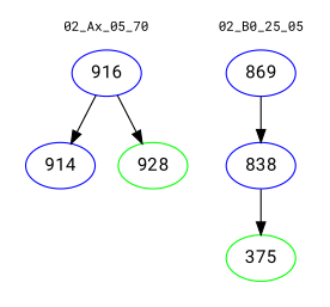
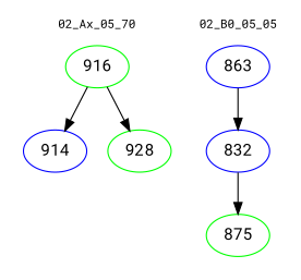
  digraph {
    fontname="Roboto Mono"
    node [color=blue fontname="Roboto Mono"]
    edge [color=black fontname="Roboto Mono"]
-   n1 [label=916]
+   n1 [color=green label=916]
    n2 [label=914]
    n3 [color=green label=928]
-   n4 [label=869]
-   n5 [label=838]
-   n6 [color=green label=375]
+   n4 [label=863]
+   n5 [label=832]
+   n6 [color=green label=875]
    subgraph cluster_1 {
      color=white
      fontsize=10
      label="02_Ax_05_70"
      n1
      n2
      n3
    }
    subgraph cluster_2 {
      color=white
      fontsize=10
-     label="02_B0_25_05"
+     label="02_B0_05_05"
      n4
      n5
      n6
    }
    n1 -> n2
    n1 -> n3
    n4 -> n5
    n5 -> n6
  }
